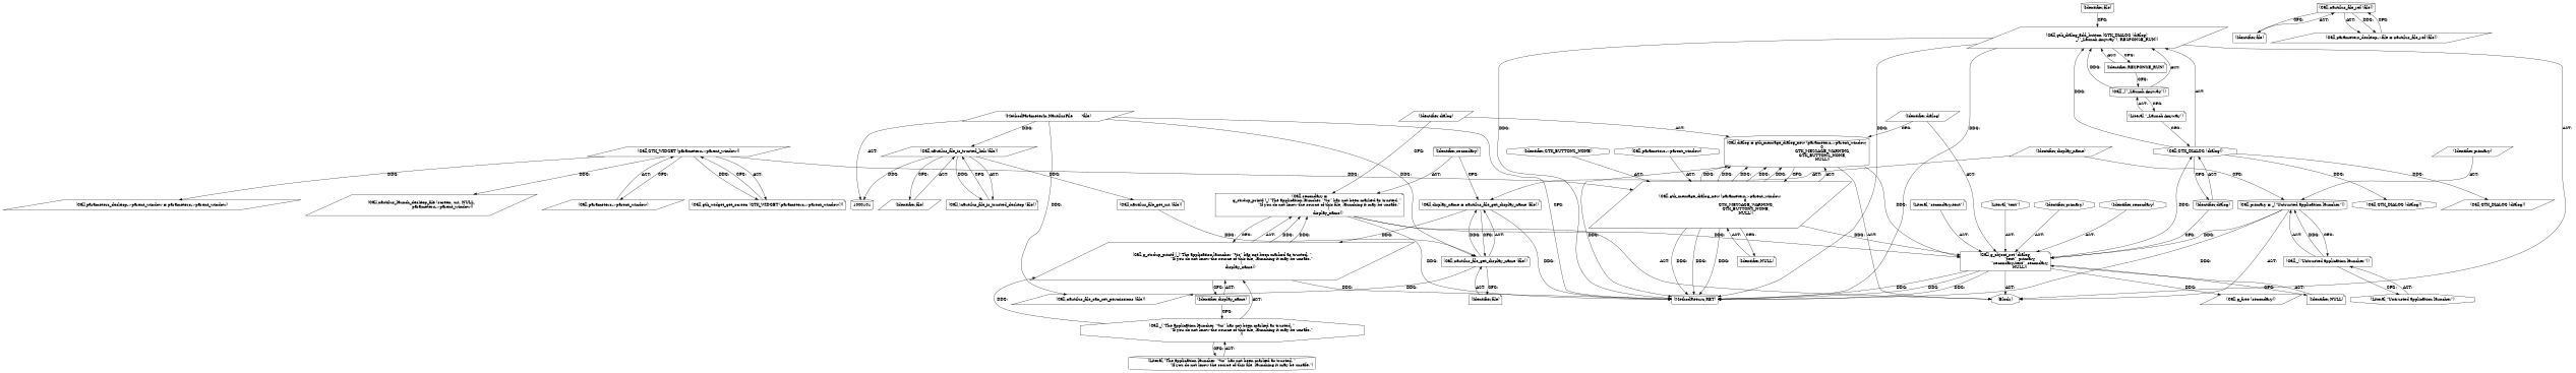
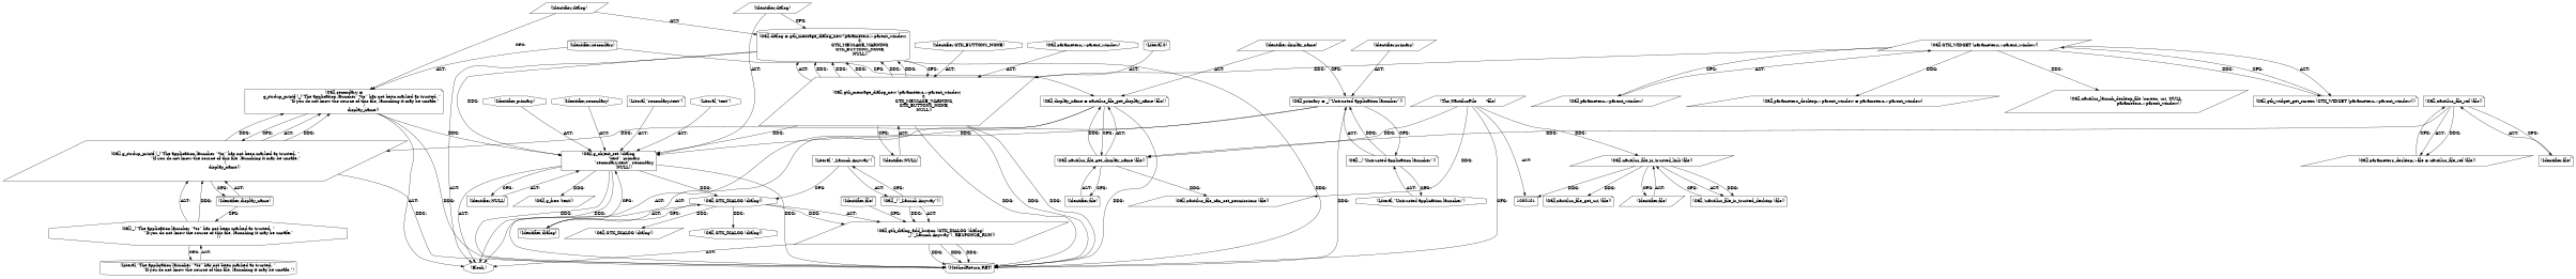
  digraph {
    node [shape=parallelogram]
    n1 [label="(Call,gtk_dialog_add_button (GTK_DIALOG (dialog),\n                               _(\"_Launch Anyway\"), RESPONSE_RUN))"]
    n2 [label="(MethodReturn,RET)" shape=cylinder]
    n3 [label="(Block,)" shape=octagon]
-   n4 [label="(Identifier,RESPONSE_RUN)" shape=note]
    n5 [label="(Call,_(\"_Launch Anyway\"))" shape=cylinder]
    n6 [label="(Call,GTK_DIALOG (dialog))" shape=octagon]
    n7 [label="(Call,GTK_DIALOG (dialog))"]
    n8 [label="(Identifier,dialog)" shape=cylinder]
    n9 [label="(Call,GTK_DIALOG (dialog))" shape=octagon]
    n10 [label="(Call,g_object_set (dialog,\n                       \"text\", primary,\n                       \"secondary-text\", secondary,\n                       NULL))" shape=note]
    n11 [label="(Identifier,NULL)" shape=note]
-   n12 [label="(Call,g_free (secondary))"]
+   n12 [label="(Call,g_free (text))"]
    n13 [label="(Call,dialog = gtk_message_dialog_new (parameters->parent_window,\n                                         0,\n                                         GTK_MESSAGE_WARNING,\n                                         GTK_BUTTONS_NONE,\n                                         NULL))" shape=cylinder]
    n14 [label="(Call,gtk_message_dialog_new (parameters->parent_window,\n                                         0,\n                                         GTK_MESSAGE_WARNING,\n                                         GTK_BUTTONS_NONE,\n                                         NULL))"]
    n15 [label="(Identifier,NULL)" shape=note]
    n16 [label="(Call,GTK_WIDGET (parameters->parent_window))"]
    n17 [label="(Call,parameters->parent_window)"]
    n18 [label="(Call,parameters_desktop->parent_window = parameters->parent_window)"]
    n19 [label="(Call,nautilus_launch_desktop_file (screen, uri, NULL,\n                                  parameters->parent_window))"]
    n20 [label="(Call,gtk_widget_get_screen (GTK_WIDGET (parameters->parent_window)))" shape=note]
    n21 [label="(Call,primary = _(\"Untrusted application launcher\"))" shape=cylinder]
    n22 [label="(Call,_(\"Untrusted application launcher\"))" shape=note]
    n23 [label="(Literal,\"Untrusted application launcher\")" shape=octagon]
    n24 [label="(Call,secondary =\n            g_strdup_printf (_(\"The application launcher “%s” has not been marked as trusted. \"\n                               \"If you do not know the source of this file, launching it may be unsafe.\"\n                               ),\n                             display_name))" shape=note]
    n25 [label="(Call,g_strdup_printf (_(\"The application launcher “%s” has not been marked as trusted. \"\n                               \"If you do not know the source of this file, launching it may be unsafe.\"\n                               ),\n                             display_name))"]
    n26 [label="(Identifier,display_name)" shape=cylinder]
    n27 [label="(Call,_(\"The application launcher “%s” has not been marked as trusted. \"\n                               \"If you do not know the source of this file, launching it may be unsafe.\"\n                               ))" shape=octagon]
    n28 [label="(Literal,\"The application launcher “%s” has not been marked as trusted. \"\n                               \"If you do not know the source of this file, launching it may be unsafe.\")" shape=cylinder]
    n29 [label="(Call,display_name = nautilus_file_get_display_name (file))" shape=note]
    n30 [label="(Call,nautilus_file_get_display_name (file))" shape=note]
    n31 [label="(Call,nautilus_file_can_set_permissions (file))"]
    n32 [label="(Identifier,file)" shape=note]
-   n33 [label="(Call,nautilus_file_ref (file))" shape=cylinder]
+   n33 [label="(Call,nautilus_file_ref (file))" shape=note]
    n34 [label="(Identifier,file)" shape=note]
    n35 [label="(Call,parameters_desktop->file = nautilus_file_ref (file))"]
    n36 [label="(Call,nautilus_file_is_trusted_link (file))"]
    n37 [label="(Call,nautilus_file_get_uri (file))" shape=note]
    n38 [label="(Identifier,file)"]
    n39 [label="(Call,!nautilus_file_is_trusted_desktop (file))" shape=note]
    1000101 [shape=cylinder]
-   n41 [label="(MethodParameterIn,NautilusFile       *file)"]
+   n41 [label="(The,NautilusFile       *file)"]
    n42 [label="(Literal,\"_Launch Anyway\")" shape=note]
    n43 [label="(Identifier,file)" shape=cylinder]
    n44 [label="(Call,parameters->parent_window)" shape=octagon]
    n45 [label="(Identifier,primary)"]
    n46 [label="(Literal,\"text\")" shape=octagon]
    n47 [label="(Identifier,primary)" shape=octagon]
    n48 [label="(Identifier,display_name)"]
    n49 [label="(Identifier,secondary)" shape=cylinder]
    n50 [label="(Identifier,secondary)" shape=octagon]
    n51 [label="(Identifier,dialog)"]
+   n52 [label="(Literal,0)" shape=cylinder]
    n53 [label="(Literal,\"secondary-text\")" shape=note]
    n54 [label="(Identifier,dialog)"]
    n55 [label="(Identifier,GTK_BUTTONS_NONE)" shape=octagon]
    n1 -> n2 [label="DDG: "]
    n1 -> n2 [label="DDG: "]
    n1 -> n2 [label="DDG: "]
    n1 -> n3 [label="AST: "]
-   n1 -> n4 [label="CFG: "]
-   n4 -> n1 [label="AST: "]
-   n4 -> n5 [label="CFG: "]
    n5 -> n1 [label="AST: "]
    n5 -> n1 [label="DDG: "]
    n5 -> n42 [label="CFG: "]
    n6 -> n1 [label="AST: "]
    n6 -> n1 [label="DDG: "]
    n6 -> n7 [label="DDG: "]
    n6 -> n8 [label="CFG: "]
    n6 -> n9 [label="DDG: "]
    n8 -> n6 [label="AST: "]
    n8 -> n10 [label="CFG: "]
    n10 -> n2 [label="DDG: "]
    n10 -> n2 [label="DDG: "]
    n10 -> n2 [label="DDG: "]
    n10 -> n3 [label="AST: "]
    n10 -> n6 [label="DDG: "]
    n10 -> n11 [label="CFG: "]
    n10 -> n12 [label="DDG: "]
    n11 -> n10 [label="AST: "]
    n13 -> n2 [label="DDG: "]
    n13 -> n3 [label="AST: "]
    n13 -> n10 [label="DDG: "]
    n13 -> n14 [label="CFG: "]
    n14 -> n2 [label="DDG: "]
    n14 -> n2 [label="DDG: "]
    n14 -> n2 [label="DDG: "]
    n14 -> n10 [label="DDG: "]
    n14 -> n13 [label="AST: "]
    n14 -> n13 [label="DDG: "]
    n14 -> n13 [label="DDG: "]
    n14 -> n13 [label="DDG: "]
    n14 -> n13 [label="DDG: "]
    n14 -> n13 [label="DDG: "]
    n14 -> n15 [label="CFG: "]
    n15 -> n14 [label="AST: "]
    n16 -> n14 [label="DDG: "]
    n16 -> n17 [label="CFG: "]
    n16 -> n18 [label="DDG: "]
    n16 -> n19 [label="DDG: "]
    n16 -> n20 [label="AST: "]
    n16 -> n20 [label="DDG: "]
    n17 -> n16 [label="AST: "]
    n20 -> n16 [label="CFG: "]
    n21 -> n2 [label="DDG: "]
    n21 -> n3 [label="AST: "]
    n21 -> n10 [label="DDG: "]
    n21 -> n22 [label="CFG: "]
    n22 -> n21 [label="AST: "]
    n22 -> n21 [label="DDG: "]
    n22 -> n23 [label="CFG: "]
    n23 -> n22 [label="AST: "]
    n24 -> n2 [label="DDG: "]
    n24 -> n3 [label="AST: "]
    n24 -> n10 [label="DDG: "]
    n24 -> n25 [label="CFG: "]
    n25 -> n2 [label="DDG: "]
    n25 -> n24 [label="AST: "]
    n25 -> n24 [label="DDG: "]
    n25 -> n24 [label="DDG: "]
    n25 -> n26 [label="CFG: "]
    n26 -> n25 [label="AST: "]
    n26 -> n27 [label="CFG: "]
    n27 -> n25 [label="AST: "]
    n27 -> n25 [label="DDG: "]
    n27 -> n28 [label="CFG: "]
    n28 -> n27 [label="AST: "]
    n29 -> n2 [label="DDG: "]
+   n29 -> n3 [label="AST: "]
    n29 -> n25 [label="DDG: "]
    n29 -> n30 [label="CFG: "]
    n30 -> n29 [label="AST: "]
    n30 -> n29 [label="DDG: "]
    n30 -> n31 [label="DDG: "]
    n30 -> n32 [label="CFG: "]
    n32 -> n30 [label="AST: "]
-   n37 -> n30 [label="DDG: "]
+   n33 -> n30 [label="DDG: "]
    n33 -> n34 [label="CFG: "]
    n33 -> n35 [label="AST: "]
    n33 -> n35 [label="DDG: "]
    n34 -> n33 [label="AST: "]
    n35 -> n33 [label="CFG: "]
    n36 -> n37 [label="DDG: "]
    n36 -> n38 [label="CFG: "]
    n36 -> n39 [label="AST: "]
    n36 -> n39 [label="DDG: "]
    n36 -> 1000101 [label="DDG: "]
    n38 -> n36 [label="AST: "]
    n39 -> n36 [label="CFG: "]
    n41 -> n2 [label="CFG: "]
    n41 -> n30 [label="DDG: "]
    n41 -> n31 [label="DDG: "]
    n41 -> n36 [label="DDG: "]
    n41 -> 1000101 [label="AST: "]
    n42 -> n5 [label="AST: "]
    n42 -> n6 [label="CFG: "]
    n43 -> n1 [label="CFG: "]
    n44 -> n14 [label="AST: "]
    n45 -> n21 [label="AST: "]
    n46 -> n10 [label="AST: "]
    n47 -> n10 [label="AST: "]
    n48 -> n21 [label="CFG: "]
    n48 -> n29 [label="AST: "]
    n49 -> n24 [label="AST: "]
    n49 -> n29 [label="CFG: "]
    n50 -> n10 [label="AST: "]
    n51 -> n13 [label="AST: "]
    n51 -> n24 [label="CFG: "]
+   n52 -> n14 [label="AST: "]
    n53 -> n10 [label="AST: "]
    n54 -> n10 [label="AST: "]
    n54 -> n13 [label="CFG: "]
    n55 -> n14 [label="AST: "]
  }
